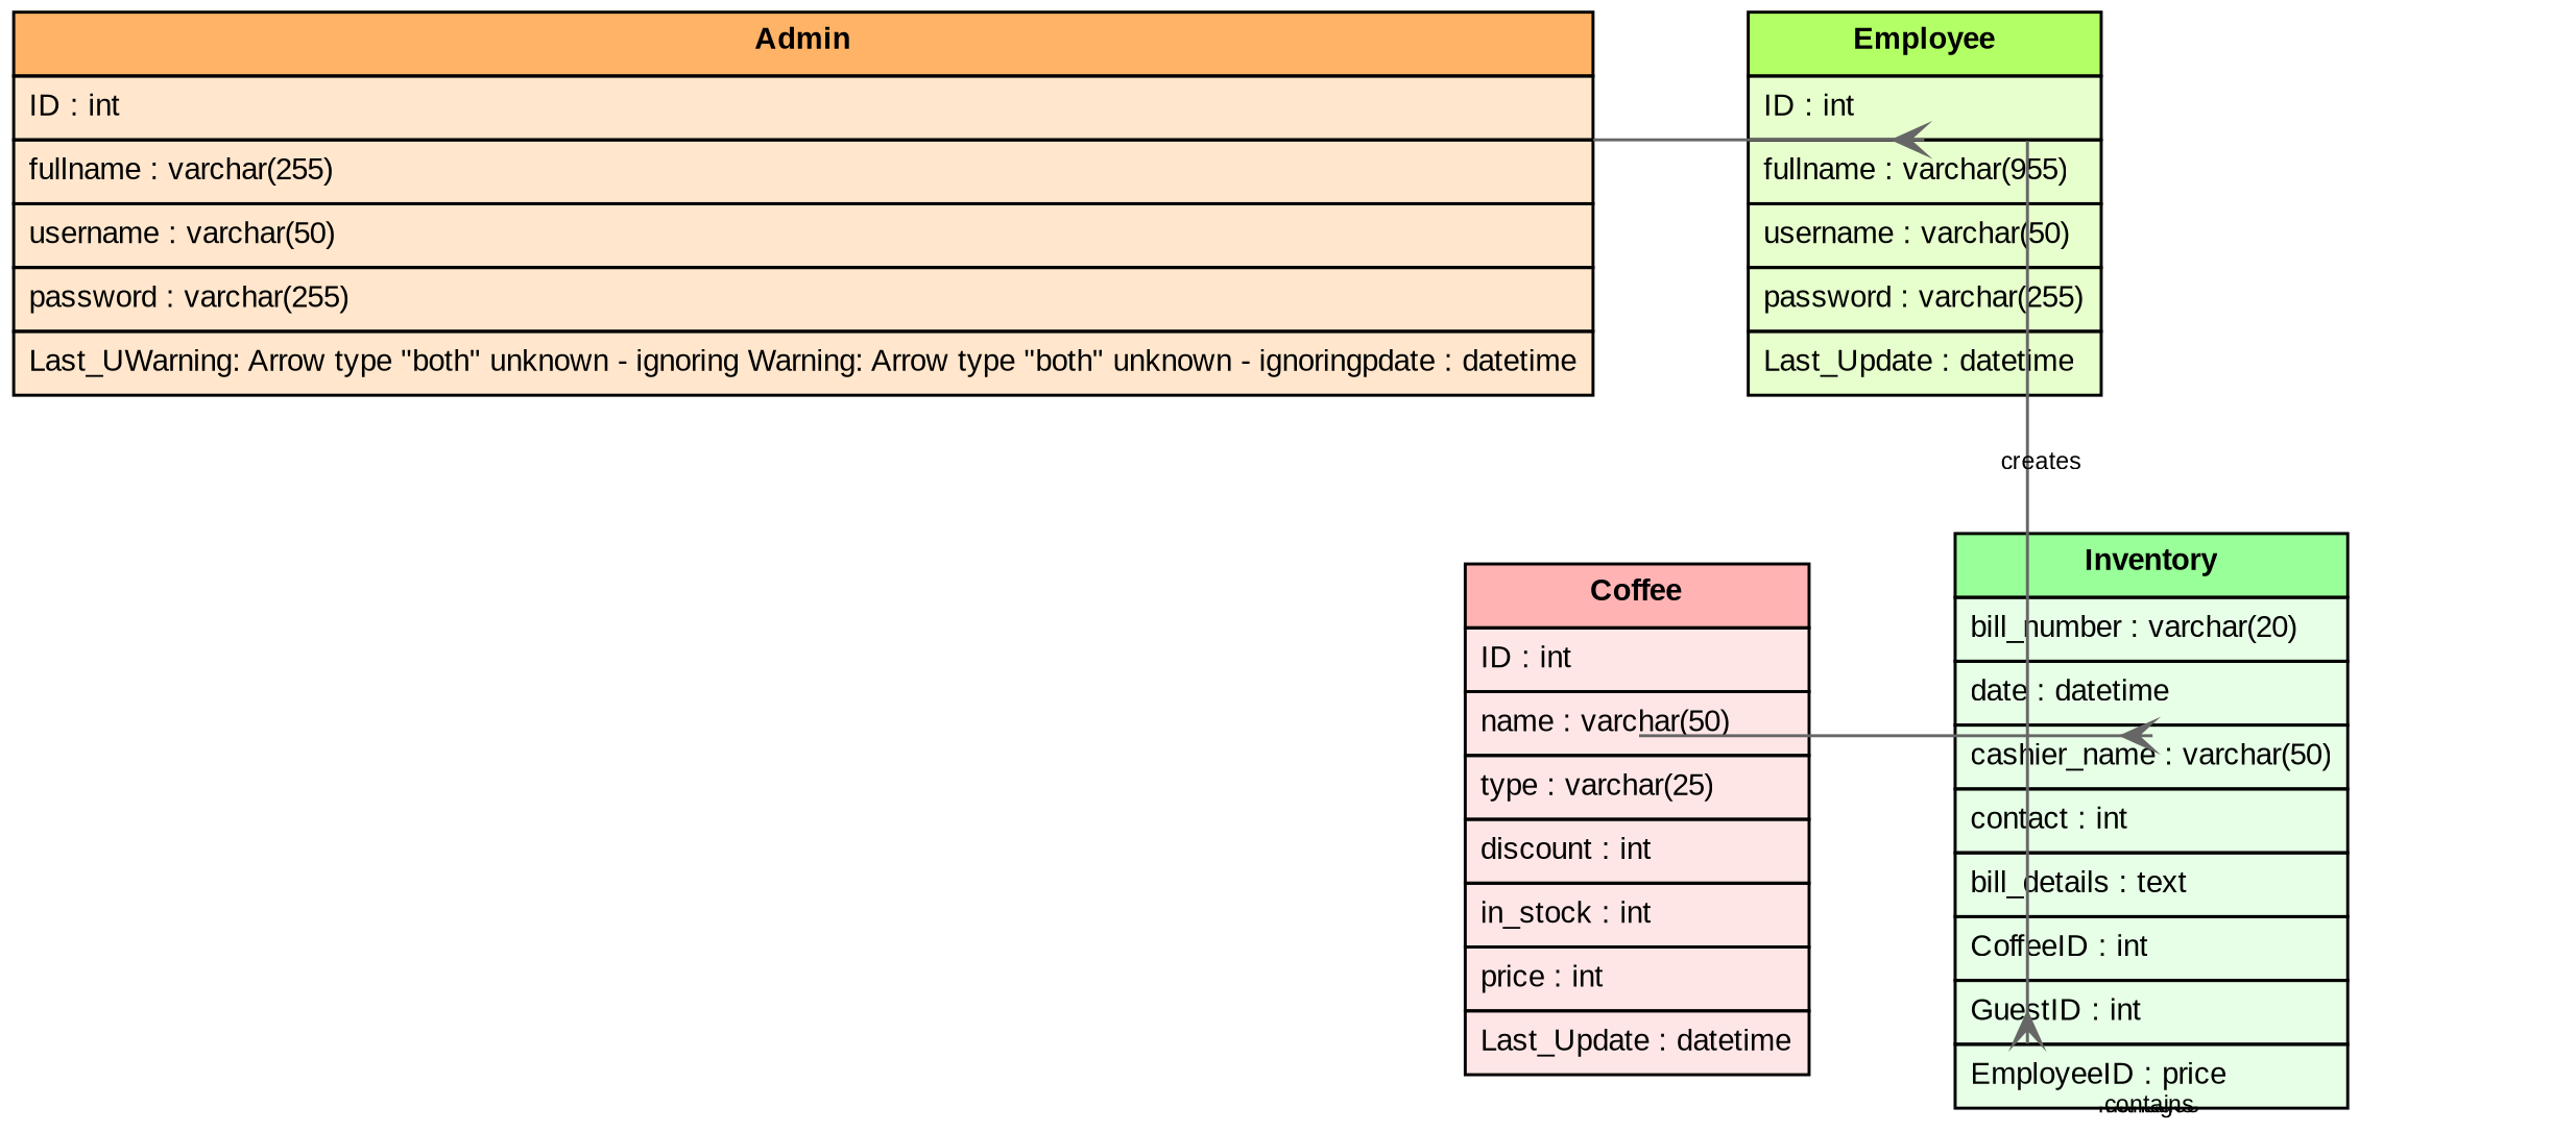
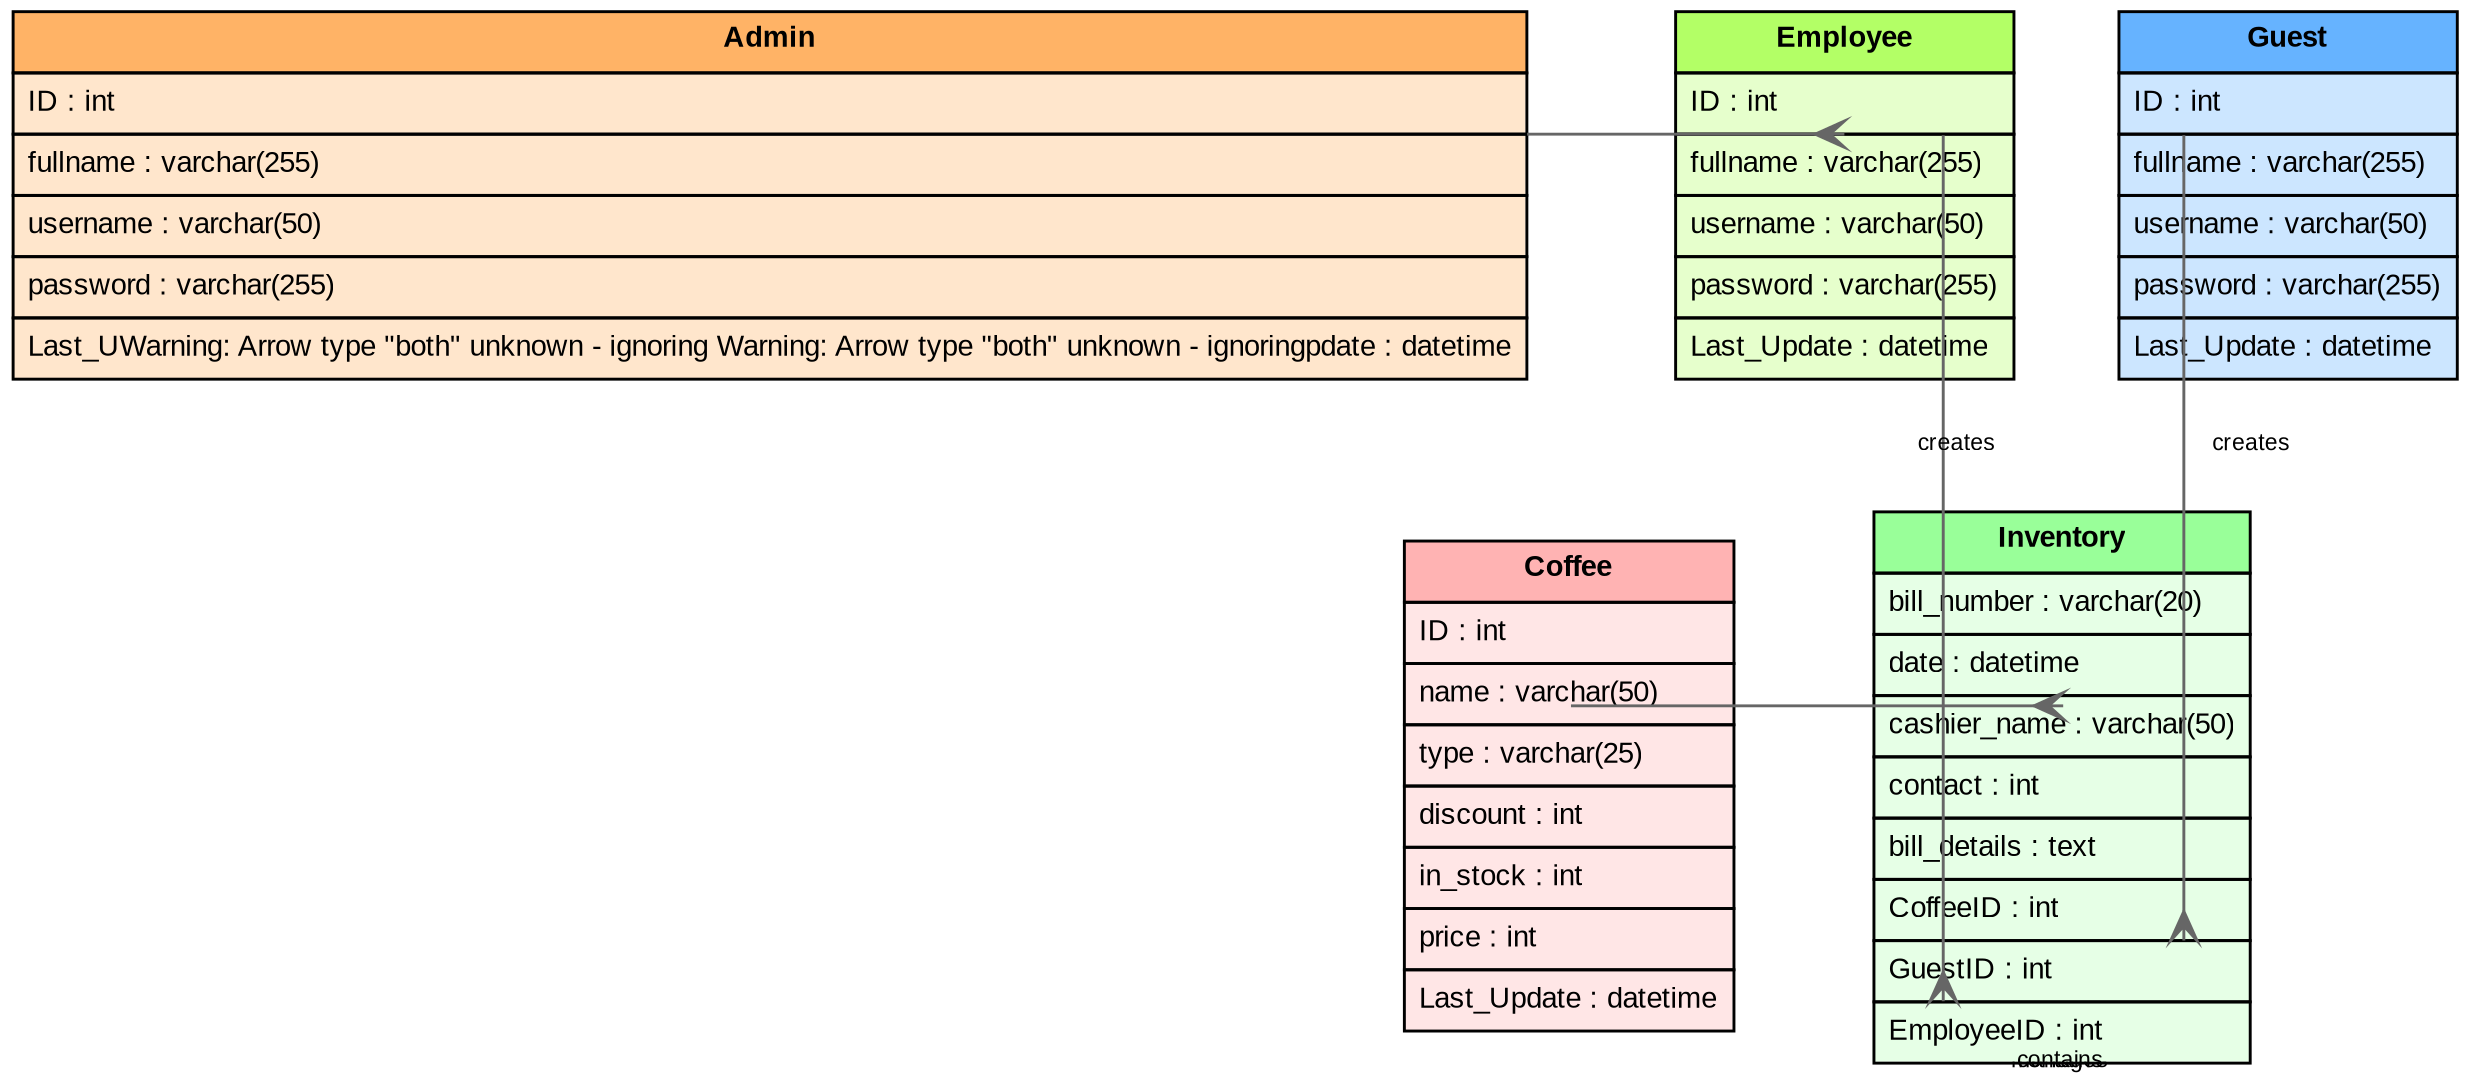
  digraph {
    rankdir=TB
    splines=ortho
    node [fontname=Arial fontsize=10 margin=0 shape=none]
    edge [arrowhead=crow arrowtail=none color="#666666" dir=both fontname=Arial fontsize=8 tailport=id]
    n1 [label=<         <TABLE BORDER="0" CELLBORDER="1" CELLSPACING="0" CELLPADDING="4" BGCOLOR="#FFE6CC">             <TR><TD PORT="title" BGCOLOR="#FFB366"><B>Admin</B></TD></TR>             <TR><TD PORT="id" ALIGN="LEFT">ID : int</TD></TR>             <TR><TD ALIGN="LEFT">fullname : varchar(255)</TD></TR>             <TR><TD ALIGN="LEFT">username : varchar(50)</TD></TR>             <TR><TD ALIGN="LEFT">password : varchar(255)</TD></TR>             <TR><TD ALIGN="LEFT">Last_UWarning: Arrow type "both" unknown - ignoring Warning: Arrow type "both" unknown - ignoringpdate : datetime</TD></TR>         </TABLE>>]
-   n2 [label=<         <TABLE BORDER="0" CELLBORDER="1" CELLSPACING="0" CELLPADDING="4" BGCOLOR="#E6FFCC">             <TR><TD PORT="title" BGCOLOR="#B3FF66"><B>Employee</B></TD></TR>             <TR><TD PORT="id" ALIGN="LEFT">ID : int</TD></TR>             <TR><TD ALIGN="LEFT">fullname : varchar(955)</TD></TR>             <TR><TD ALIGN="LEFT">username : varchar(50)</TD></TR>             <TR><TD ALIGN="LEFT">password : varchar(255)</TD></TR>             <TR><TD ALIGN="LEFT">Last_Update : datetime</TD></TR>         </TABLE>>]
+   n2 [label=<         <TABLE BORDER="0" CELLBORDER="1" CELLSPACING="0" CELLPADDING="4" BGCOLOR="#E6FFCC">             <TR><TD PORT="title" BGCOLOR="#B3FF66"><B>Employee</B></TD></TR>             <TR><TD PORT="id" ALIGN="LEFT">ID : int</TD></TR>             <TR><TD ALIGN="LEFT">fullname : varchar(255)</TD></TR>             <TR><TD ALIGN="LEFT">username : varchar(50)</TD></TR>             <TR><TD ALIGN="LEFT">password : varchar(255)</TD></TR>             <TR><TD ALIGN="LEFT">Last_Update : datetime</TD></TR>         </TABLE>>]
+   n3 [label=<         <TABLE BORDER="0" CELLBORDER="1" CELLSPACING="0" CELLPADDING="4" BGCOLOR="#CCE6FF">             <TR><TD PORT="title" BGCOLOR="#66B3FF"><B>Guest</B></TD></TR>             <TR><TD PORT="id" ALIGN="LEFT">ID : int</TD></TR>             <TR><TD ALIGN="LEFT">fullname : varchar(255)</TD></TR>             <TR><TD ALIGN="LEFT">username : varchar(50)</TD></TR>             <TR><TD ALIGN="LEFT">password : varchar(255)</TD></TR>             <TR><TD ALIGN="LEFT">Last_Update : datetime</TD></TR>         </TABLE>>]
    n4 [label=<         <TABLE BORDER="0" CELLBORDER="1" CELLSPACING="0" CELLPADDING="4" BGCOLOR="#FFE6E6">             <TR><TD PORT="title" BGCOLOR="#FFB3B3"><B>Coffee</B></TD></TR>             <TR><TD PORT="id" ALIGN="LEFT">ID : int</TD></TR>             <TR><TD ALIGN="LEFT">name : varchar(50)</TD></TR>             <TR><TD ALIGN="LEFT">type : varchar(25)</TD></TR>             <TR><TD ALIGN="LEFT">discount : int</TD></TR>             <TR><TD ALIGN="LEFT">in_stock : int</TD></TR>             <TR><TD ALIGN="LEFT">price : int</TD></TR>             <TR><TD ALIGN="LEFT">Last_Update : datetime</TD></TR>         </TABLE>>]
-   n5 [label=<         <TABLE BORDER="0" CELLBORDER="1" CELLSPACING="0" CELLPADDING="4" BGCOLOR="#E6FFE6">             <TR><TD PORT="title" BGCOLOR="#99FF99"><B>Inventory</B></TD></TR>             <TR><TD PORT="id" ALIGN="LEFT">bill_number : varchar(20)</TD></TR>             <TR><TD ALIGN="LEFT">date : datetime</TD></TR>             <TR><TD ALIGN="LEFT">cashier_name : varchar(50)</TD></TR>             <TR><TD ALIGN="LEFT">contact : int</TD></TR>             <TR><TD ALIGN="LEFT">bill_details : text</TD></TR>             <TR><TD PORT="coffee_fk" ALIGN="LEFT">CoffeeID : int</TD></TR>             <TR><TD PORT="guest_fk" ALIGN="LEFT">GuestID : int</TD></TR>             <TR><TD PORT="emp_fk" ALIGN="LEFT">EmployeeID : price</TD></TR>         </TABLE>>]
+   n5 [label=<         <TABLE BORDER="0" CELLBORDER="1" CELLSPACING="0" CELLPADDING="4" BGCOLOR="#E6FFE6">             <TR><TD PORT="title" BGCOLOR="#99FF99"><B>Inventory</B></TD></TR>             <TR><TD PORT="id" ALIGN="LEFT">bill_number : varchar(20)</TD></TR>             <TR><TD ALIGN="LEFT">date : datetime</TD></TR>             <TR><TD ALIGN="LEFT">cashier_name : varchar(50)</TD></TR>             <TR><TD ALIGN="LEFT">contact : int</TD></TR>             <TR><TD ALIGN="LEFT">bill_details : text</TD></TR>             <TR><TD PORT="coffee_fk" ALIGN="LEFT">CoffeeID : int</TD></TR>             <TR><TD PORT="guest_fk" ALIGN="LEFT">GuestID : int</TD></TR>             <TR><TD PORT="emp_fk" ALIGN="LEFT">EmployeeID : int</TD></TR>         </TABLE>>]
    subgraph sub_1 {
      rank=same
      n1
      n2
+     n3
    }
    subgraph sub_2 {
      rank=same
      n4
      n5
    }
    n1 -> n2 [headport=title label=manages]
    n1 -> n2 [constraint=false style=invis]
+   n2 -> n3 [constraint=false style=invis]
    n2 -> n5 [headport=emp_fk label=creates]
+   n3 -> n5 [headport=guest_fk label=creates]
    n4 -> n5 [headport=coffee_fk label=contains]
    n4 -> n5 [constraint=false style=invis]
  }
